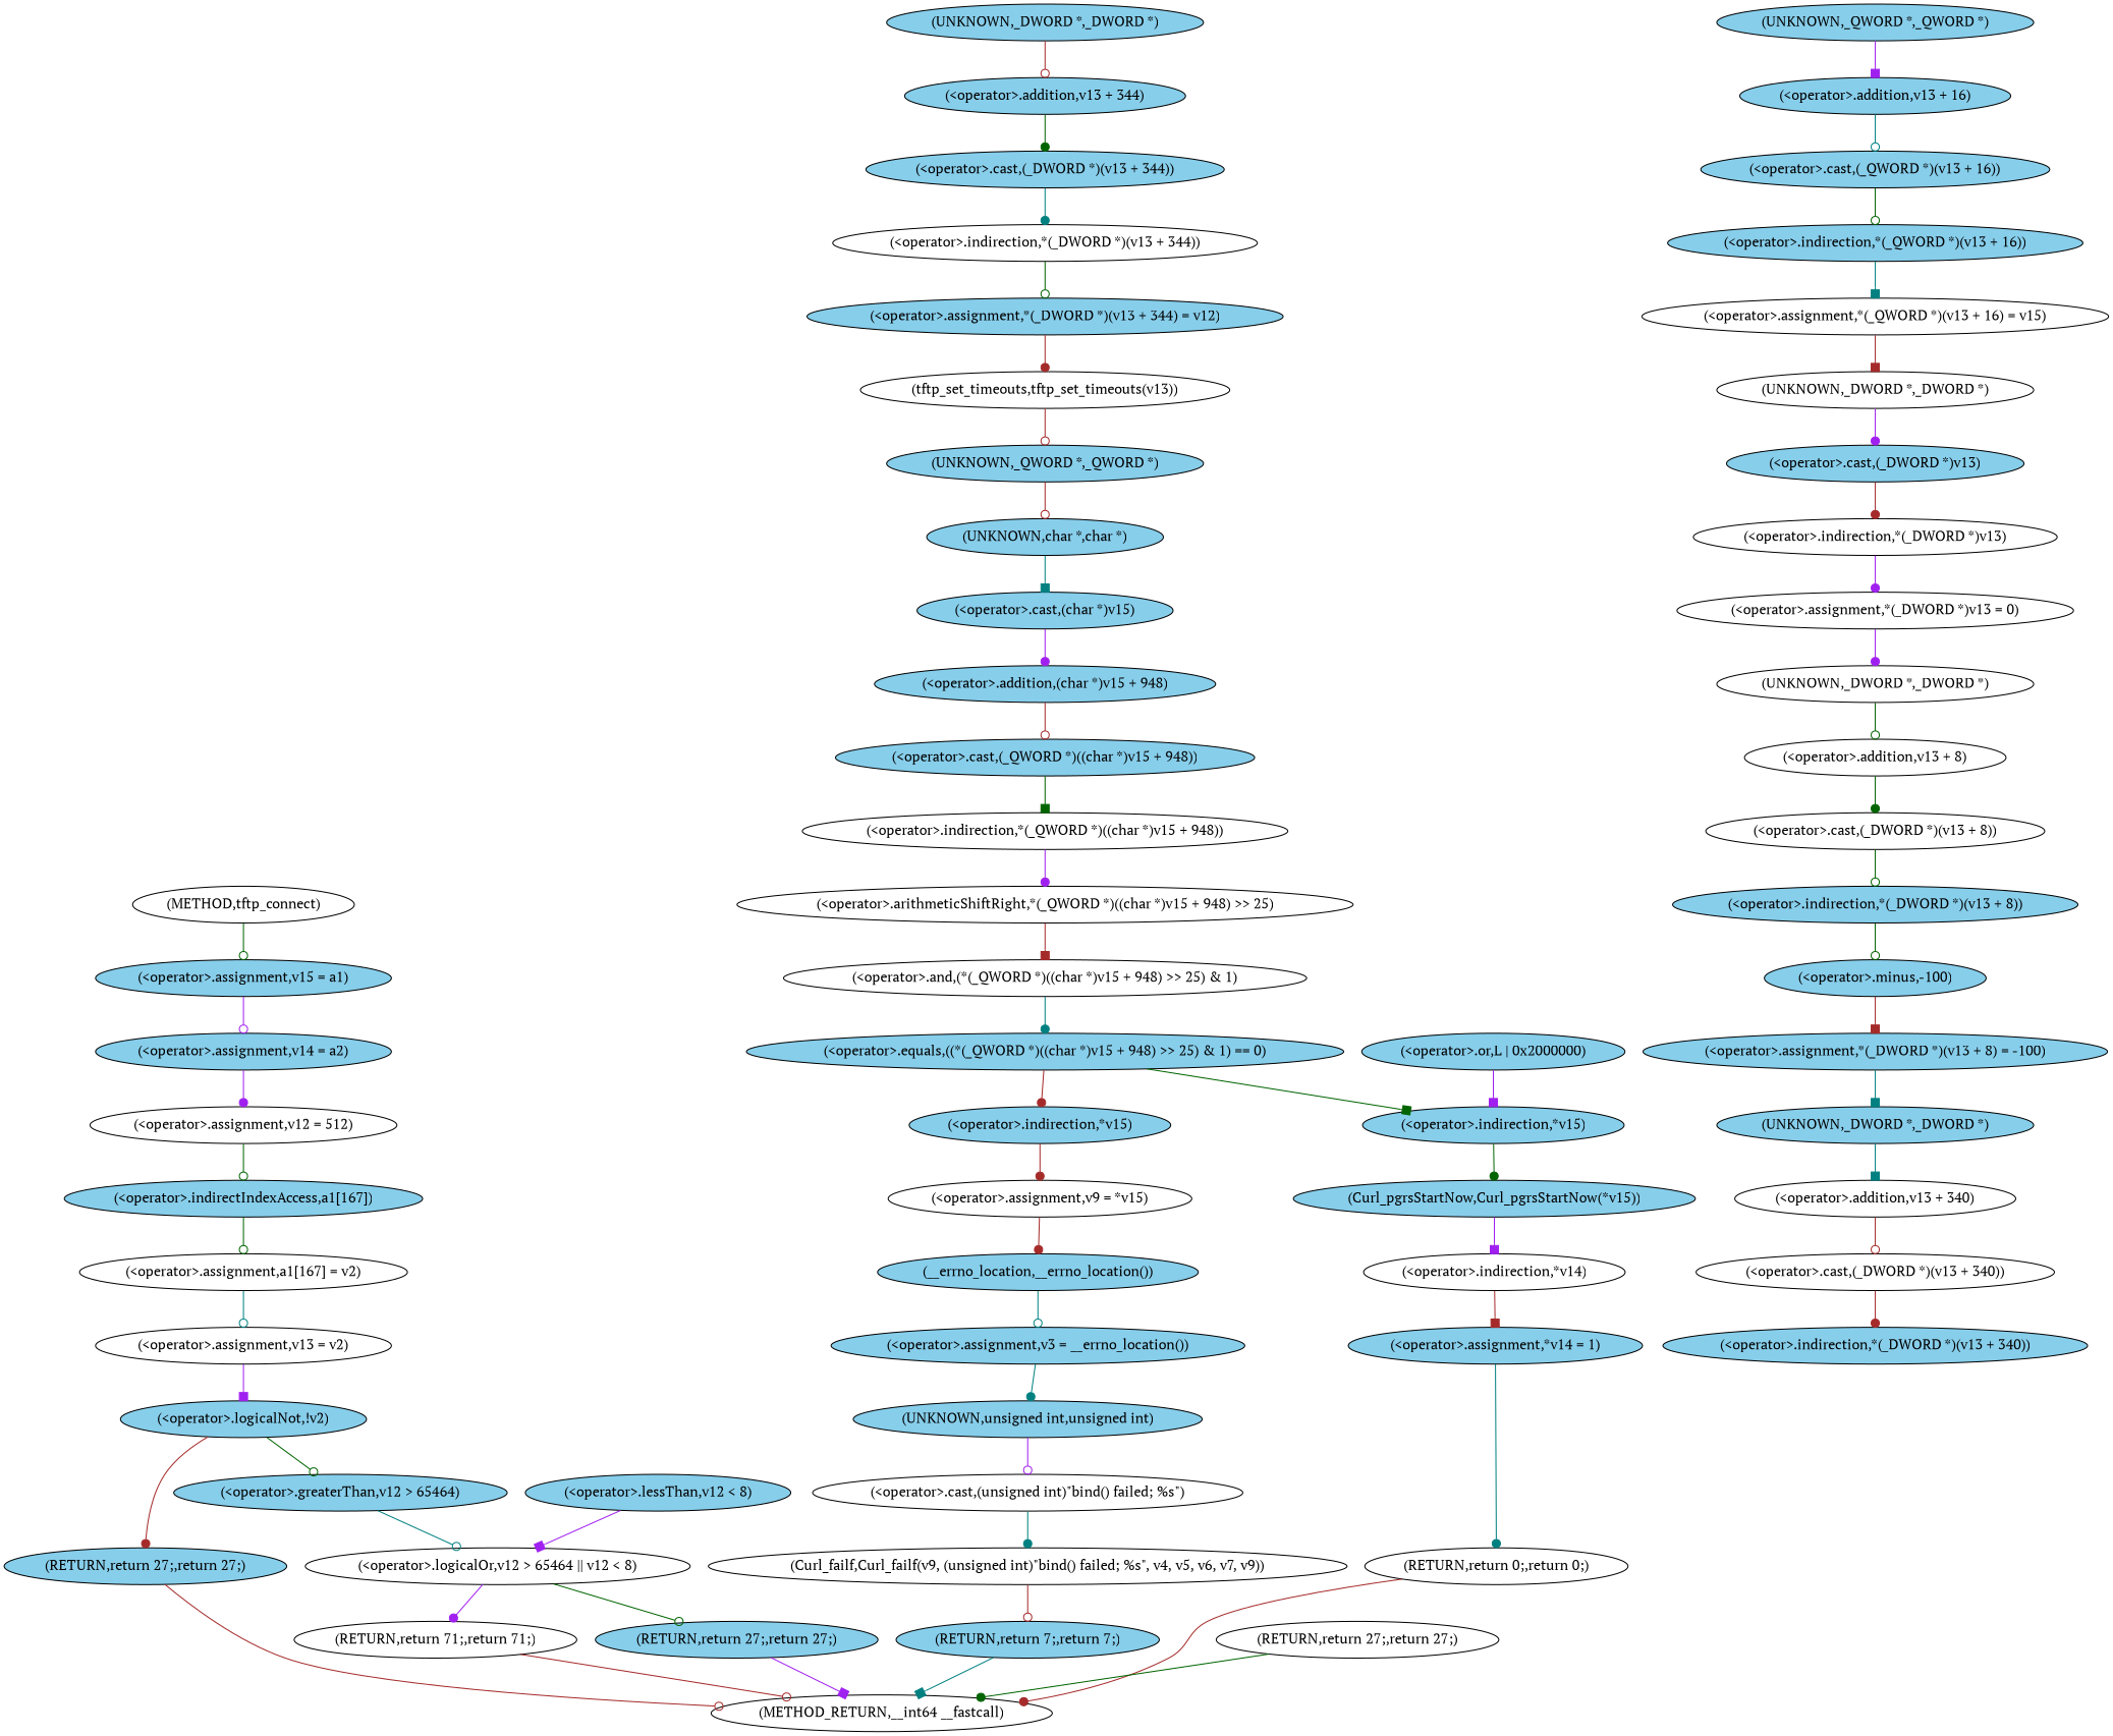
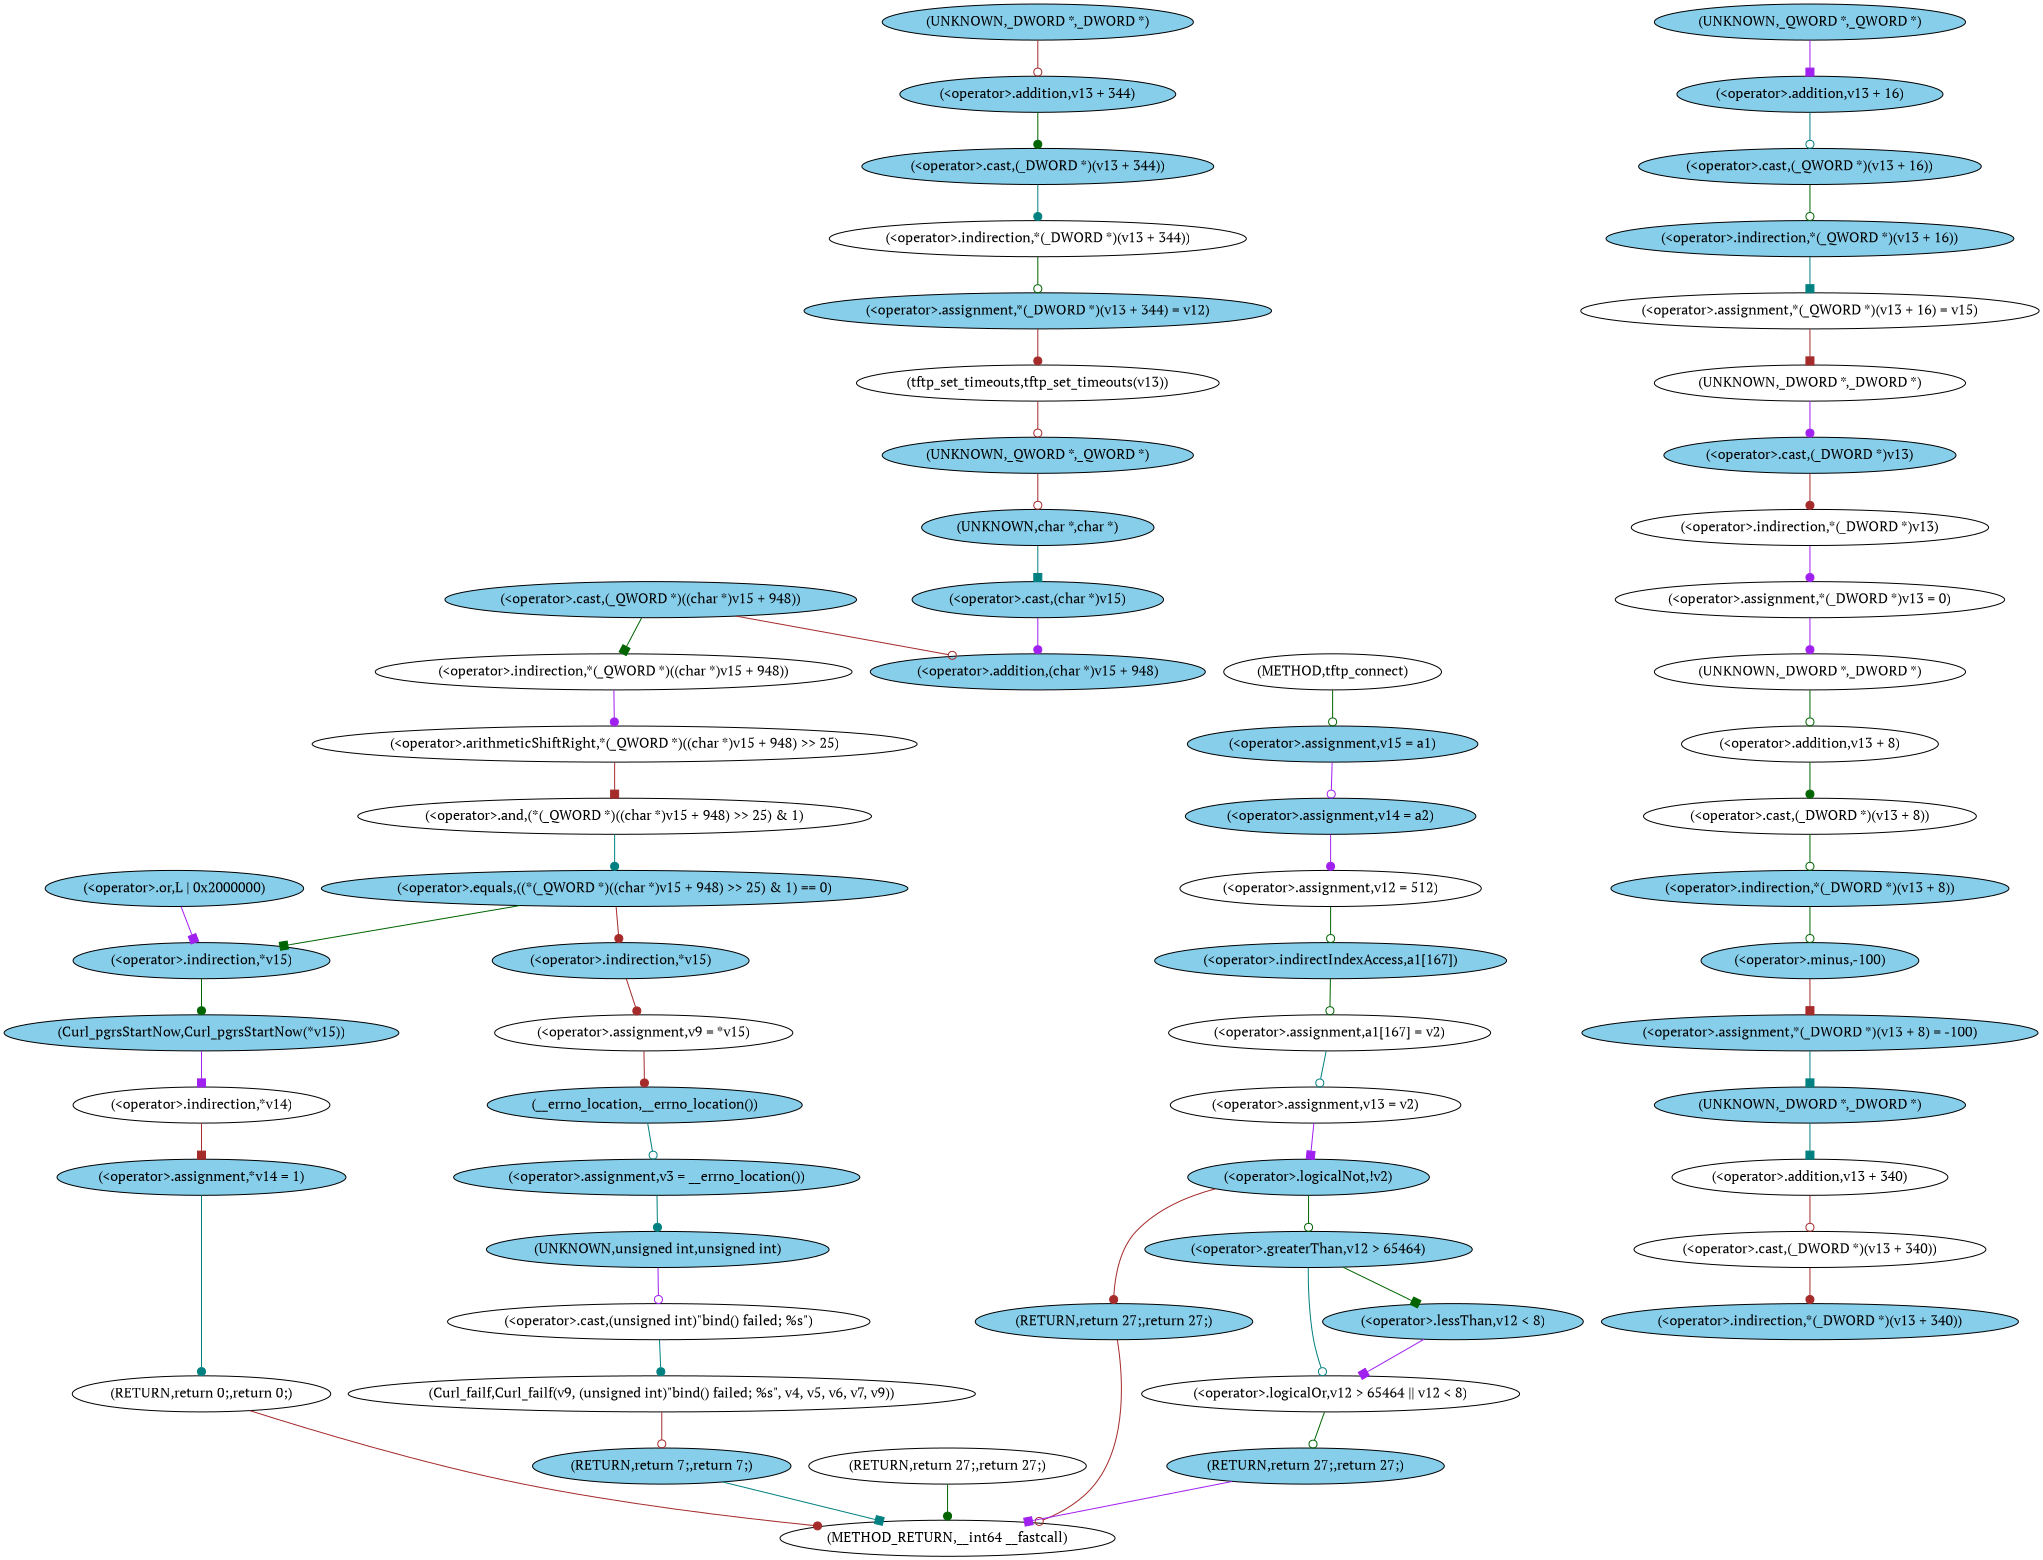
  digraph {
    fontname="PT Serif"
    node [fillcolor=skyblue fontname="PT Serif" style=filled]
    edge [arrowhead=odot color=brown fontname="PT Serif"]
    n1 [label="(<operator>.assignment,v15 = a1)"]
    n2 [label="(<operator>.assignment,v14 = a2)"]
    n3 [fillcolor=white label="(<operator>.assignment,v12 = 512)"]
    n4 [label="(<operator>.indirectIndexAccess,a1[167])"]
    n5 [fillcolor=white label="(<operator>.assignment,a1[167] = v2)"]
    n6 [fillcolor=white label="(<operator>.assignment,v13 = v2)"]
    n7 [label="(<operator>.logicalNot,!v2)"]
    n8 [label="(RETURN,return 27;,return 27;)"]
    n9 [label="(<operator>.greaterThan,v12 > 65464)"]
    n10 [fillcolor=white label="(METHOD_RETURN,__int64 __fastcall)"]
    n11 [fillcolor=white label="(<operator>.logicalOr,v12 > 65464 || v12 < 8)"]
    n12 [label="(<operator>.lessThan,v12 < 8)"]
-   n13 [fillcolor=white label="(RETURN,return 71;,return 71;)"]
    n14 [label="(RETURN,return 27;,return 27;)"]
    n15 [fillcolor=white label="(<operator>.assignment,*(_QWORD *)(v13 + 16) = v15)"]
    n16 [fillcolor=white label="(UNKNOWN,_DWORD *,_DWORD *)"]
    n17 [label="(<operator>.cast,(_DWORD *)v13)"]
    n18 [label="(<operator>.indirection,*(_QWORD *)(v13 + 16))"]
    n19 [label="(<operator>.cast,(_QWORD *)(v13 + 16))"]
    n20 [label="(UNKNOWN,_QWORD *,_QWORD *)"]
    n21 [label="(<operator>.addition,v13 + 16)"]
    n22 [fillcolor=white label="(<operator>.assignment,*(_DWORD *)v13 = 0)"]
    n23 [fillcolor=white label="(UNKNOWN,_DWORD *,_DWORD *)"]
    n24 [fillcolor=white label="(<operator>.addition,v13 + 8)"]
    n25 [fillcolor=white label="(<operator>.indirection,*(_DWORD *)v13)"]
    n26 [label="(<operator>.assignment,*(_DWORD *)(v13 + 8) = -100)"]
    n27 [label="(UNKNOWN,_DWORD *,_DWORD *)"]
    n28 [fillcolor=white label="(<operator>.addition,v13 + 340)"]
    n29 [label="(<operator>.indirection,*(_DWORD *)(v13 + 8))"]
    n30 [label="(<operator>.minus,-100)"]
    n31 [fillcolor=white label="(<operator>.cast,(_DWORD *)(v13 + 8))"]
    n32 [label="(UNKNOWN,_DWORD *,_DWORD *)"]
    n33 [label="(<operator>.addition,v13 + 344)"]
    n34 [label="(<operator>.indirection,*(_DWORD *)(v13 + 340))"]
    n35 [fillcolor=white label="(<operator>.cast,(_DWORD *)(v13 + 340))"]
    n36 [label="(<operator>.assignment,*(_DWORD *)(v13 + 344) = v12)"]
    n37 [fillcolor=white label="(tftp_set_timeouts,tftp_set_timeouts(v13))"]
    n38 [label="(UNKNOWN,_QWORD *,_QWORD *)"]
    n39 [fillcolor=white label="(<operator>.indirection,*(_DWORD *)(v13 + 344))"]
    n40 [label="(<operator>.cast,(_DWORD *)(v13 + 344))"]
    n41 [label="(UNKNOWN,char *,char *)"]
    n42 [label="(<operator>.equals,((*(_QWORD *)((char *)v15 + 948) >> 25) & 1) == 0)"]
    n43 [label="(<operator>.indirection,*v15)"]
    n44 [label="(<operator>.indirection,*v15)"]
    n45 [fillcolor=white label="(<operator>.assignment,v9 = *v15)"]
    n46 [label="(Curl_pgrsStartNow,Curl_pgrsStartNow(*v15))"]
    n47 [fillcolor=white label="(<operator>.and,(*(_QWORD *)((char *)v15 + 948) >> 25) & 1)"]
    n48 [fillcolor=white label="(<operator>.arithmeticShiftRight,*(_QWORD *)((char *)v15 + 948) >> 25)"]
    n49 [fillcolor=white label="(<operator>.indirection,*(_QWORD *)((char *)v15 + 948))"]
    n50 [label="(<operator>.cast,(_QWORD *)((char *)v15 + 948))"]
    n51 [label="(<operator>.cast,(char *)v15)"]
    n52 [label="(<operator>.addition,(char *)v15 + 948)"]
    n53 [label="(__errno_location,__errno_location())"]
    n54 [label="(<operator>.assignment,v3 = __errno_location())"]
    n55 [label="(UNKNOWN,unsigned int,unsigned int)"]
    n56 [fillcolor=white label="(<operator>.cast,(unsigned int)\"bind() failed; %s\")"]
    n57 [fillcolor=white label="(Curl_failf,Curl_failf(v9, (unsigned int)\"bind() failed; %s\", v4, v5, v6, v7, v9))"]
    n58 [label="(RETURN,return 7;,return 7;)"]
    n59 [label="(<operator>.or,L | 0x2000000)"]
    n60 [fillcolor=white label="(<operator>.indirection,*v14)"]
    n61 [label="(<operator>.assignment,*v14 = 1)"]
    n62 [fillcolor=white label="(RETURN,return 0;,return 0;)"]
    n63 [fillcolor=white label="(RETURN,return 27;,return 27;)"]
    n64 [fillcolor=white label="(METHOD,tftp_connect)"]
    n1 -> n2 [color=purple]
    n2 -> n3 [arrowhead=dot color=purple]
    n3 -> n4 [color=darkgreen]
    n4 -> n5 [color=darkgreen]
    n5 -> n6 [color=teal]
    n6 -> n7 [arrowhead=box color=purple]
    n7 -> n8 [arrowhead=dot]
    n7 -> n9 [color=darkgreen]
    n8 -> n10
    n9 -> n11 [color=teal]
-   n11 -> n13 [arrowhead=dot color=purple]
+   n9 -> n12 [arrowhead=box color=darkgreen]
    n11 -> n14 [color=darkgreen]
    n12 -> n11 [arrowhead=box color=purple]
-   n13 -> n10
    n14 -> n10 [arrowhead=box color=purple]
    n15 -> n16 [arrowhead=box]
    n16 -> n17 [arrowhead=dot color=purple]
    n17 -> n25 [arrowhead=dot]
    n18 -> n15 [arrowhead=box color=teal]
    n19 -> n18 [color=darkgreen]
    n20 -> n21 [arrowhead=box color=purple]
    n21 -> n19 [color=teal]
    n22 -> n23 [arrowhead=dot color=purple]
    n23 -> n24 [color=darkgreen]
    n24 -> n31 [arrowhead=dot color=darkgreen]
    n25 -> n22 [arrowhead=dot color=purple]
    n26 -> n27 [arrowhead=box color=teal]
    n27 -> n28 [arrowhead=box color=teal]
    n28 -> n35
    n29 -> n30 [color=darkgreen]
    n30 -> n26 [arrowhead=box]
    n31 -> n29 [color=darkgreen]
    n32 -> n33
    n33 -> n40 [arrowhead=dot color=darkgreen]
    n35 -> n34 [arrowhead=dot]
    n36 -> n37 [arrowhead=dot]
    n37 -> n38
    n38 -> n41
    n39 -> n36 [color=darkgreen]
    n40 -> n39 [arrowhead=dot color=teal]
    n41 -> n51 [arrowhead=box color=teal]
    n42 -> n43 [arrowhead=dot]
    n42 -> n44 [arrowhead=box color=darkgreen]
    n43 -> n45 [arrowhead=dot]
    n44 -> n46 [arrowhead=dot color=darkgreen]
    n45 -> n53 [arrowhead=dot]
    n46 -> n60 [arrowhead=box color=purple]
    n47 -> n42 [arrowhead=dot color=teal]
    n48 -> n47 [arrowhead=box]
    n49 -> n48 [arrowhead=dot color=purple]
    n50 -> n49 [arrowhead=box color=darkgreen]
    n51 -> n52 [arrowhead=dot color=purple]
-   n52 -> n50
+   n50 -> n52
    n53 -> n54 [color=teal]
    n54 -> n55 [arrowhead=dot color=teal]
    n55 -> n56 [color=purple]
    n56 -> n57 [arrowhead=dot color=teal]
    n57 -> n58
    n58 -> n10 [arrowhead=box color=teal]
    n59 -> n44 [arrowhead=box color=purple]
    n60 -> n61 [arrowhead=box]
    n61 -> n62 [arrowhead=dot color=teal]
    n62 -> n10 [arrowhead=dot]
    n63 -> n10 [arrowhead=dot color=darkgreen]
    n64 -> n1 [color=darkgreen]
  }
